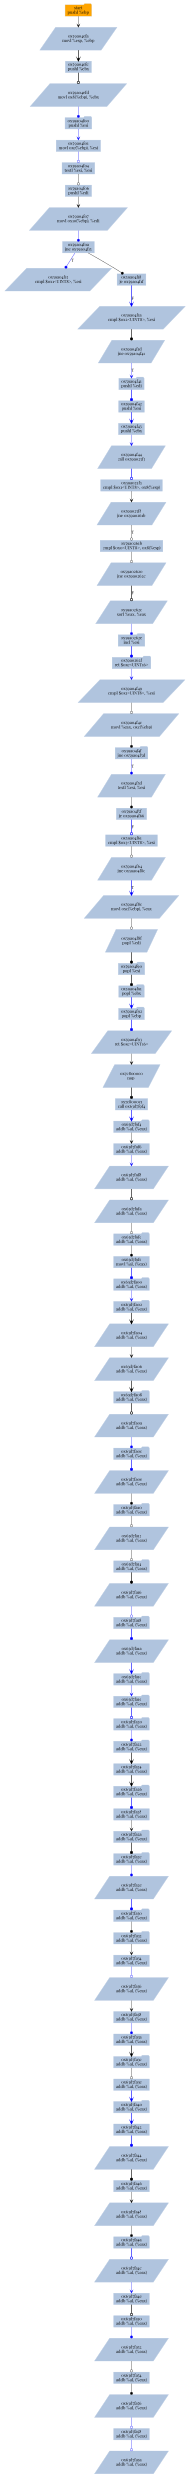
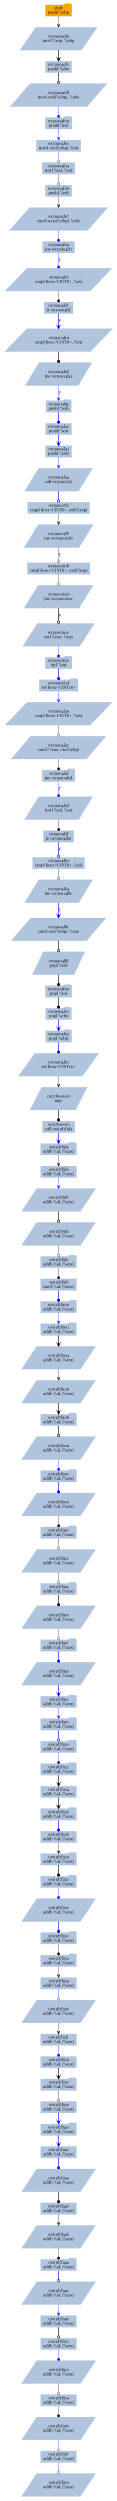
  digraph {
    fontname="Playfair Display"
    node [color=lightsteelblue fillcolor=lightsteelblue fontname="Playfair Display" shape=parallelogram style=filled]
    edge [arrowhead=dot color=black fontname="Playfair Display" style=solid]
    n1 [color=lightgrey fillcolor=orange label="start\npushl %ebp" shape=folder]
    n2 [label="0x59a04efa\nmovl %esp, %ebp"]
    n3 [label="0x59a04efc\npushl %ebx" shape=box]
    n4 [label="0x59a04efd\nmovl 0x8(%ebp), %ebx"]
    n5 [label="0x59a04f00\npushl %esi" shape=folder]
    n6 [label="0x59a04f01\nmovl 0xc(%ebp), %esi" shape=box]
    n7 [label="0x59a04f04\ntestl %esi, %esi" shape=box]
    n8 [label="0x59a04f06\npushl %edi" shape=box]
    n9 [label="0x59a04f07\nmovl 0x10(%ebp), %edi"]
    n10 [label="0x59a04f0a\njne 0x59a04f15" shape=box]
    n11 [label="0x59a04f15\ncmpl $0x1<UINT8>, %esi"]
    n12 [label="0x59a04f18\nje 0x59a04f1f" shape=box]
    n13 [label="0x59a04f1a\ncmpl $0x2<UINT8>, %esi"]
    n14 [label="0x59a04f1d\njne 0x59a04f41"]
    n15 [label="0x59a04f41\npushl %edi" shape=folder]
    n16 [label="0x59a04f42\npushl %esi" shape=box]
    n17 [label="0x59a04f43\npushl %ebx" shape=box]
    n18 [label="0x59a04f44\ncall 0x59a025f3"]
    n19 [label="0x59a025f3\ncmpl $0x1<UINT8>, 0x8(%esp)" shape=box]
    n20 [label="0x59a025f8\njne 0x59a0261b"]
    n21 [label="0x59a0261b\ncmpl $0x0<UINT8>, 0x8(%esp)" shape=box]
    n22 [label="0x59a02620\njne 0x59a0262c"]
    n23 [label="0x59a0262c\nxorl %eax, %eax"]
    n24 [label="0x59a0262e\nincl %esi" shape=folder]
    n25 [label="0x59a0262f\nret $0xc<UINT16>" shape=folder]
    n26 [label="0x59a04f49\ncmpl $0x1<UINT8>, %esi"]
    n27 [label="0x59a04f4c\nmovl %eax, 0xc(%ebp)"]
    n28 [label="0x59a04f4f\njne 0x59a04f5d" shape=folder]
    n29 [label="0x59a04f5d\ntestl %esi, %esi"]
    n30 [label="0x59a04f5f\nje 0x59a04f66" shape=box]
    n31 [label="0x59a04f61\ncmpl $0x3<UINT8>, %esi" shape=box]
    n32 [label="0x59a04f64\njne 0x59a04f8c"]
    n33 [label="0x59a04f8c\nmovl 0xc(%ebp), %eax"]
    n34 [label="0x59a04f8f\npopl %edi"]
    n35 [label="0x59a04f90\npopl %esi" shape=folder]
    n36 [label="0x59a04f91\npopl %ebx" shape=folder]
    n37 [label="0x59a04f92\npopl %ebp" shape=folder]
    n38 [label="0x59a04f93\nret $0xc<UINT16>"]
    n39 [label="0x7c8000c0\nnop "]
    n40 [label="0x7c8000c1\ncall 0x63d7f9f4" shape=box]
    n41 [label="0x63d7f9f4\naddb %al, (%eax)" shape=folder]
    n42 [label="0x63d7f9f6\naddb %al, (%eax)" shape=box]
    n43 [label="0x63d7f9f8\naddb %al, (%eax)"]
    n44 [label="0x63d7f9fa\naddb %al, (%eax)"]
    n45 [label="0x63d7f9fc\naddb %al, (%eax)" shape=folder]
    n46 [label="0x63d7f9fe\nmovl %al, (%eax)" shape=box]
    n47 [label="0x63d7fa00\naddb %al, (%eax)" shape=folder]
    n48 [label="0x63d7fa02\naddb %al, (%eax)" shape=folder]
    n49 [label="0x63d7fa04\naddb %al, (%eax)"]
    n50 [label="0x63d7fa06\naddb %al, (%eax)"]
    n51 [label="0x63d7fa08\naddb %al, (%eax)" shape=folder]
    n52 [label="0x63d7fa0a\naddb %al, (%eax)"]
    n53 [label="0x63d7fa0c\naddb %al, (%eax)" shape=folder]
    n54 [label="0x63d7fa0e\naddb %al, (%eax)"]
    n55 [label="0x63d7fa10\naddb %al, (%eax)" shape=folder]
    n56 [label="0x63d7fa12\naddb %al, (%eax)"]
    n57 [label="0x63d7fa14\naddb %al, (%eax)" shape=folder]
    n58 [label="0x63d7fa16\naddb %al, (%eax)"]
    n59 [label="0x63d7fa18\naddb %al, (%eax)" shape=folder]
    n60 [label="0x63d7fa1a\naddb %al, (%eax)"]
    n61 [label="0x63d7fa1c\naddb %al, (%eax)" shape=folder]
    n62 [label="0x63d7fa1e\naddb %al, (%eax)" shape=folder]
    n63 [label="0x63d7fa20\naddb %al, (%eax)" shape=folder]
    n64 [label="0x63d7fa22\naddb %al, (%eax)" shape=folder]
    n65 [label="0x63d7fa24\naddb %al, (%eax)" shape=box]
    n66 [label="0x63d7fa26\naddb %al, (%eax)" shape=folder]
    n67 [label="0x63d7fa28\naddb %al, (%eax)" shape=box]
    n68 [label="0x63d7fa2a\naddb %al, (%eax)" shape=folder]
    n69 [label="0x63d7fa2c\naddb %al, (%eax)" shape=folder]
    n70 [label="0x63d7fa2e\naddb %al, (%eax)"]
    n71 [label="0x63d7fa30\naddb %al, (%eax)" shape=folder]
    n72 [label="0x63d7fa32\naddb %al, (%eax)" shape=folder]
    n73 [label="0x63d7fa34\naddb %al, (%eax)" shape=box]
    n74 [label="0x63d7fa36\naddb %al, (%eax)"]
    n75 [label="0x63d7fa38\naddb %al, (%eax)" shape=box]
    n76 [label="0x63d7fa3a\naddb %al, (%eax)" shape=box]
    n77 [label="0x63d7fa3c\naddb %al, (%eax)" shape=folder]
    n78 [label="0x63d7fa3e\naddb %al, (%eax)" shape=box]
    n79 [label="0x63d7fa40\naddb %al, (%eax)" shape=folder]
    n80 [label="0x63d7fa42\naddb %al, (%eax)" shape=box]
    n81 [label="0x63d7fa44\naddb %al, (%eax)"]
    n82 [label="0x63d7fa46\naddb %al, (%eax)" shape=box]
    n83 [label="0x63d7fa48\naddb %al, (%eax)"]
    n84 [label="0x63d7fa4a\naddb %al, (%eax)" shape=folder]
    n85 [label="0x63d7fa4c\naddb %al, (%eax)"]
    n86 [label="0x63d7fa4e\naddb %al, (%eax)" shape=box]
    n87 [label="0x63d7fa50\naddb %al, (%eax)" shape=box]
    n88 [label="0x63d7fa52\naddb %al, (%eax)"]
    n89 [label="0x63d7fa54\naddb %al, (%eax)" shape=box]
    n90 [label="0x63d7fa56\naddb %al, (%eax)"]
    n91 [label="0x63d7fa58\naddb %al, (%eax)" shape=box]
    n92 [label="0x63d7fa5a\naddb %al, (%eax)"]
    n1 -> n2 [arrowhead=vee]
    n2 -> n3 [arrowhead=vee style=bold]
    n3 -> n4 [arrowhead=odot style=bold]
    n4 -> n5 [color=blue]
    n5 -> n6 [arrowhead=vee color=blue]
    n6 -> n7 [arrowhead=odot color=blue]
    n7 -> n8 [arrowhead=odot]
    n8 -> n9 [arrowhead=vee]
    n9 -> n10 [color=blue]
    n10 -> n11 [color=blue label=T]
-   n10 -> n12
+   n11 -> n12
    n12 -> n13 [arrowhead=vee color=blue label=F style=bold]
    n13 -> n14 [style=bold]
    n14 -> n15 [arrowhead=vee color=blue label=T]
    n15 -> n16 [color=blue style=bold]
    n16 -> n17 [arrowhead=vee color=blue style=bold]
    n17 -> n18 [arrowhead=vee color=blue]
    n18 -> n19 [arrowhead=odot color=blue style=bold]
    n19 -> n20 [arrowhead=vee]
    n20 -> n21 [arrowhead=odot label=T]
    n21 -> n22 [arrowhead=odot]
    n22 -> n23 [arrowhead=odot label=F style=bold]
    n23 -> n24 [color=blue]
    n24 -> n25 [color=blue style=bold]
    n25 -> n26 [arrowhead=vee color=blue]
    n26 -> n27 [arrowhead=odot]
    n27 -> n28
    n28 -> n29 [color=blue label=T]
    n29 -> n30
    n30 -> n31 [arrowhead=odot color=blue label=F style=bold]
    n31 -> n32 [arrowhead=odot]
    n32 -> n33 [arrowhead=vee color=blue label=T style=bold]
-   n33 -> n34 [arrowhead=odot]
+   n33 -> n34 [arrowhead=odot style=bold]
    n34 -> n35 [style=bold]
    n35 -> n36 [style=bold]
    n36 -> n37 [arrowhead=vee color=blue style=bold]
    n37 -> n38 [color=blue style=bold]
    n38 -> n39 [arrowhead=vee]
    n39 -> n40 [style=bold]
    n40 -> n41 [arrowhead=vee color=blue style=bold]
    n41 -> n42 [arrowhead=vee]
    n42 -> n43 [arrowhead=vee color=blue]
    n43 -> n44 [arrowhead=odot style=bold]
    n44 -> n45 [arrowhead=odot]
    n45 -> n46
    n46 -> n47 [color=blue style=bold]
    n47 -> n48 [arrowhead=vee color=blue]
    n48 -> n49 [arrowhead=vee style=bold]
    n49 -> n50 [arrowhead=vee]
    n50 -> n51 [arrowhead=vee style=bold]
    n51 -> n52 [arrowhead=odot style=bold]
    n52 -> n53 [color=blue]
    n53 -> n54 [color=blue style=bold]
    n54 -> n55
    n55 -> n56 [arrowhead=odot]
    n56 -> n57 [arrowhead=odot]
    n57 -> n58 [style=bold]
    n58 -> n59 [arrowhead=odot color=blue]
    n59 -> n60 [color=blue style=bold]
    n60 -> n61 [arrowhead=vee color=blue style=bold]
    n61 -> n62 [arrowhead=vee color=blue]
    n62 -> n63 [arrowhead=odot color=blue style=bold]
    n63 -> n64 [color=blue]
    n64 -> n65 [arrowhead=vee style=bold]
    n65 -> n66 [arrowhead=vee style=bold]
    n66 -> n67 [color=blue style=bold]
    n67 -> n68 [arrowhead=vee]
    n68 -> n69 [style=bold]
    n69 -> n70 [color=blue]
    n70 -> n71 [color=blue style=bold]
    n71 -> n72
    n72 -> n73 [arrowhead=vee]
    n73 -> n74 [arrowhead=odot color=blue]
    n74 -> n75 [arrowhead=vee]
    n75 -> n76 [color=blue]
    n76 -> n77 [arrowhead=vee style=bold]
    n77 -> n78 [arrowhead=odot]
    n78 -> n79 [arrowhead=vee color=blue style=bold]
    n79 -> n80 [arrowhead=vee color=blue style=bold]
    n80 -> n81 [color=blue style=bold]
    n81 -> n82 [style=bold]
    n82 -> n83 [arrowhead=vee]
    n83 -> n84
    n84 -> n85 [arrowhead=odot color=blue style=bold]
    n85 -> n86 [arrowhead=vee color=blue]
    n86 -> n87 [arrowhead=odot style=bold]
    n87 -> n88 [color=blue]
    n88 -> n89 [arrowhead=odot]
    n89 -> n90
    n90 -> n91 [arrowhead=odot color=blue]
    n91 -> n92 [arrowhead=odot color=blue]
  }
